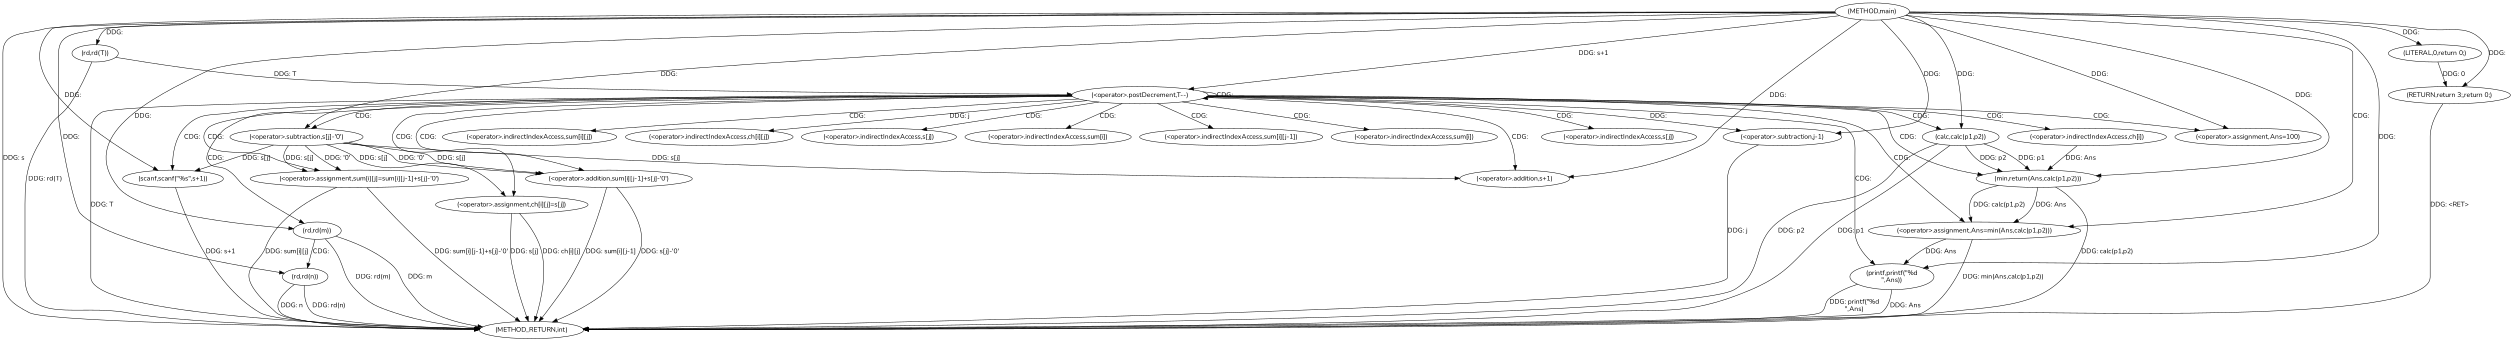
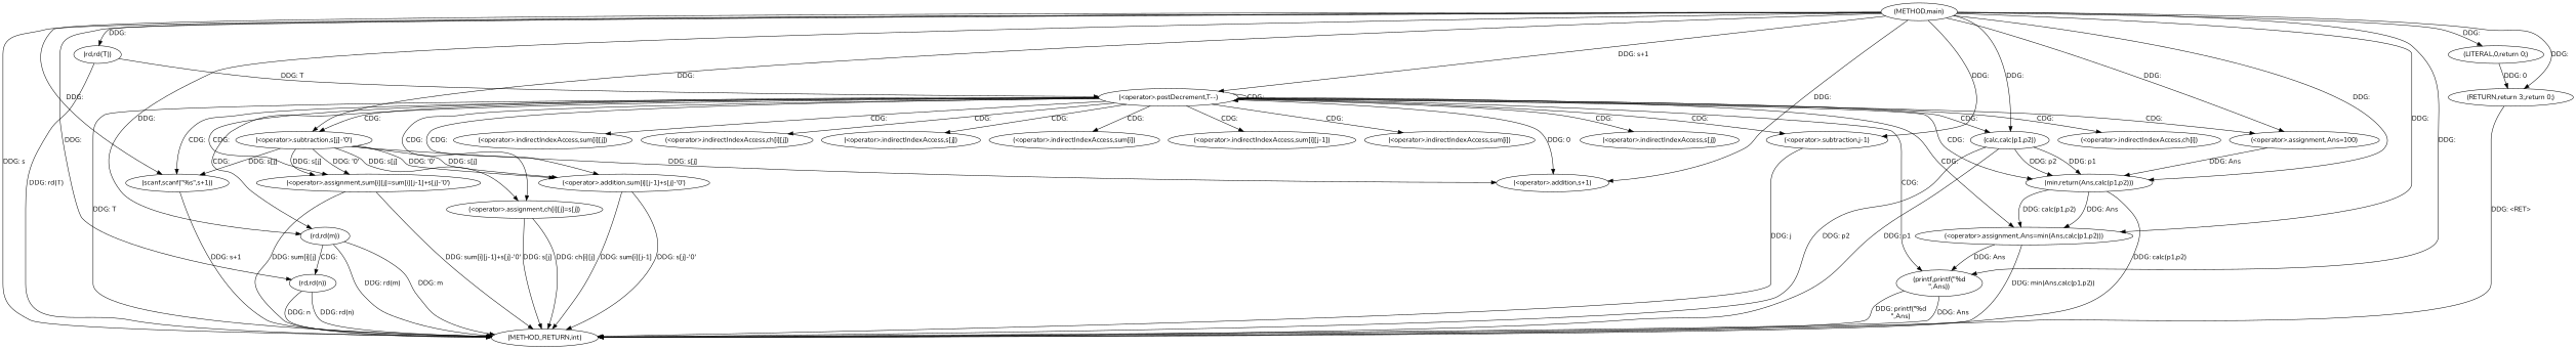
  digraph {
    fontname=Nunito
    node [fontname=Nunito]
    edge [fontname=Nunito]
    n1 [label="(METHOD,main)"]
    n2 [label="(rd,rd(T))"]
    n3 [label="(RETURN,return 3;,return 0;)"]
    n4 [label="(<operator>.postDecrement,T--)"]
    n5 [label="(LITERAL,0,return 0;)"]
    n6 [label="(rd,rd(n))"]
    n7 [label="(rd,rd(m))"]
    n8 [label="(<operator>.assignment,Ans=100)"]
    n9 [label="(<operator>.assignment,Ans=min(Ans,calc(p1,p2)))"]
    n10 [label="(printf,printf(\"%d\n\",Ans))"]
    n11 [label="(scanf,scanf(\"%s\",s+1))"]
    n12 [label="(min,return(Ans,calc(p1,p2)))"]
    n13 [label="(<operator>.addition,s+1)"]
    n14 [label="(calc,calc(p1,p2))"]
    n15 [label="(<operator>.subtraction,s[j]-'0')"]
    n16 [label="(<operator>.subtraction,j-1)"]
    n17 [label="(METHOD_RETURN,int)"]
    n18 [label="(<operator>.assignment,sum[i][j]=sum[i][j-1]+s[j]-'0')"]
    n19 [label="(<operator>.assignment,ch[i][j]=s[j])"]
    n20 [label="(<operator>.addition,sum[i][j-1]+s[j]-'0')"]
    n21 [label="(<operator>.indirectIndexAccess,sum[i][j])"]
    n22 [label="(<operator>.indirectIndexAccess,ch[i][j])"]
    n23 [label="(<operator>.indirectIndexAccess,s[j])"]
    n24 [label="(<operator>.indirectIndexAccess,sum[i])"]
    n25 [label="(<operator>.indirectIndexAccess,sum[i][j-1])"]
    n26 [label="(<operator>.indirectIndexAccess,ch[i])"]
    n27 [label="(<operator>.indirectIndexAccess,sum[i])"]
    n28 [label="(<operator>.indirectIndexAccess,s[j])"]
    n1 -> n2 [label="DDG: "]
    n1 -> n3 [label="DDG: "]
    n1 -> n4 [label="DDG: s+1"]
    n1 -> n5 [label="DDG: "]
    n1 -> n6 [label="DDG: "]
    n1 -> n7 [label="DDG: "]
    n1 -> n8 [label="DDG: "]
-   n1 -> n9 [label="CDG: "]
+   n1 -> n9 [label="DDG: "]
    n1 -> n10 [label="DDG: "]
    n1 -> n11 [label="DDG: "]
    n1 -> n12 [label="DDG: "]
    n1 -> n13 [label="DDG: "]
    n1 -> n14 [label="DDG: "]
    n1 -> n15 [label="DDG: "]
    n1 -> n16 [label="DDG: "]
    n1 -> n17 [label="DDG: s"]
    n2 -> n4 [label="DDG: T"]
    n2 -> n17 [label="DDG: rd(T)"]
    n3 -> n17 [label="DDG: <RET>"]
    n4 -> n4 [label="CDG: "]
    n4 -> n7 [label="CDG: "]
    n4 -> n8 [label="CDG: "]
    n4 -> n9 [label="CDG: "]
    n4 -> n10 [label="CDG: "]
    n4 -> n11 [label="CDG: "]
    n4 -> n12 [label="CDG: "]
-   n4 -> n13 [label="CDG: "]
+   n4 -> n13 [label="DDG: 0"]
    n4 -> n14 [label="CDG: "]
    n4 -> n15 [label="CDG: "]
-   n4 -> n16 [label="DDG: "]
+   n4 -> n16 [label="CDG: "]
    n4 -> n17 [label="DDG: T"]
    n4 -> n18 [label="CDG: "]
    n4 -> n19 [label="CDG: "]
    n4 -> n20 [label="CDG: "]
    n4 -> n21 [label="CDG: "]
-   n4 -> n22 [label="DDG: j"]
+   n4 -> n22 [label="CDG: "]
    n4 -> n23 [label="CDG: "]
    n4 -> n24 [label="CDG: "]
    n4 -> n25 [label="CDG: "]
    n4 -> n26 [label="CDG: "]
    n4 -> n27 [label="CDG: "]
    n4 -> n28 [label="CDG: "]
    n5 -> n3 [label="DDG: 0"]
    n6 -> n17 [label="DDG: rd(n)"]
    n6 -> n17 [label="DDG: n"]
    n7 -> n6 [label="CDG: "]
    n7 -> n17 [label="DDG: rd(m)"]
    n7 -> n17 [label="DDG: m"]
-   n26 -> n12 [label="DDG: Ans"]
+   n8 -> n12 [label="DDG: Ans"]
    n9 -> n10 [label="DDG: Ans"]
    n9 -> n17 [label="DDG: min(Ans,calc(p1,p2))"]
    n10 -> n17 [label="DDG: Ans"]
    n10 -> n17 [label="DDG: printf(\"%d\n\",Ans)"]
    n11 -> n17 [label="DDG: s+1"]
    n12 -> n9 [label="DDG: Ans"]
    n12 -> n9 [label="DDG: calc(p1,p2)"]
    n12 -> n17 [label="DDG: calc(p1,p2)"]
    n14 -> n12 [label="DDG: p1"]
    n14 -> n12 [label="DDG: p2"]
    n14 -> n17 [label="DDG: p2"]
    n14 -> n17 [label="DDG: p1"]
    n15 -> n11 [label="DDG: s[j]"]
    n15 -> n13 [label="DDG: s[j]"]
    n15 -> n18 [label="DDG: s[j]"]
    n15 -> n18 [label="DDG: '0'"]
    n15 -> n19 [label="DDG: s[j]"]
    n15 -> n20 [label="DDG: s[j]"]
    n15 -> n20 [label="DDG: '0'"]
    n16 -> n17 [label="DDG: j"]
    n18 -> n17 [label="DDG: sum[i][j]"]
    n18 -> n17 [label="DDG: sum[i][j-1]+s[j]-'0'"]
    n19 -> n17 [label="DDG: ch[i][j]"]
    n19 -> n17 [label="DDG: s[j]"]
    n20 -> n17 [label="DDG: sum[i][j-1]"]
    n20 -> n17 [label="DDG: s[j]-'0'"]
  }
